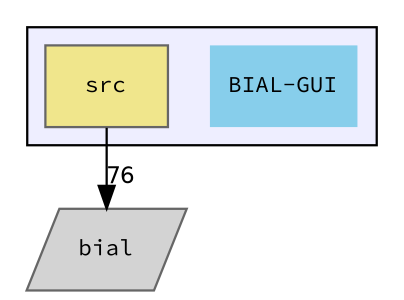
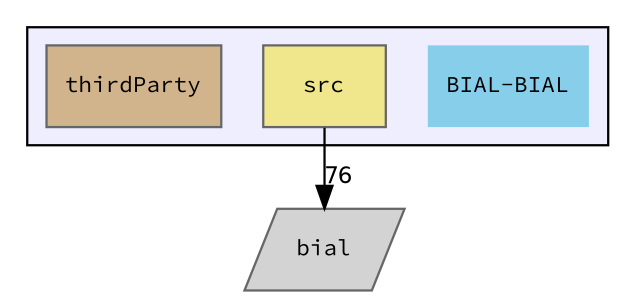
  digraph {
    compound=true
    fontname="Source Code Pro"
    node [fontname="Source Code Pro" fontsize=10 shape=box style=filled color=gray40]
-   n1 [label="BIAL-GUI" shape=plaintext fillcolor=skyblue color=purple]
+   n1 [label="BIAL-BIAL" shape=plaintext fillcolor=skyblue color=purple]
    n2 [fillcolor=khaki label=src]
+   n3 [fillcolor=tan label=thirdParty]
    n4 [fillcolor=lightgrey label=bial shape=parallelogram]
    subgraph cluster_1 {
      bgcolor="#eeeeff"
      pencolor=black
      n1
      n2
+     n3
    }
    n2 -> n4 [headlabel=76 labeldistance=1.5 labelfontname=Helvetica labelfontsize=10 fontname="Source Code Pro"]
  }
